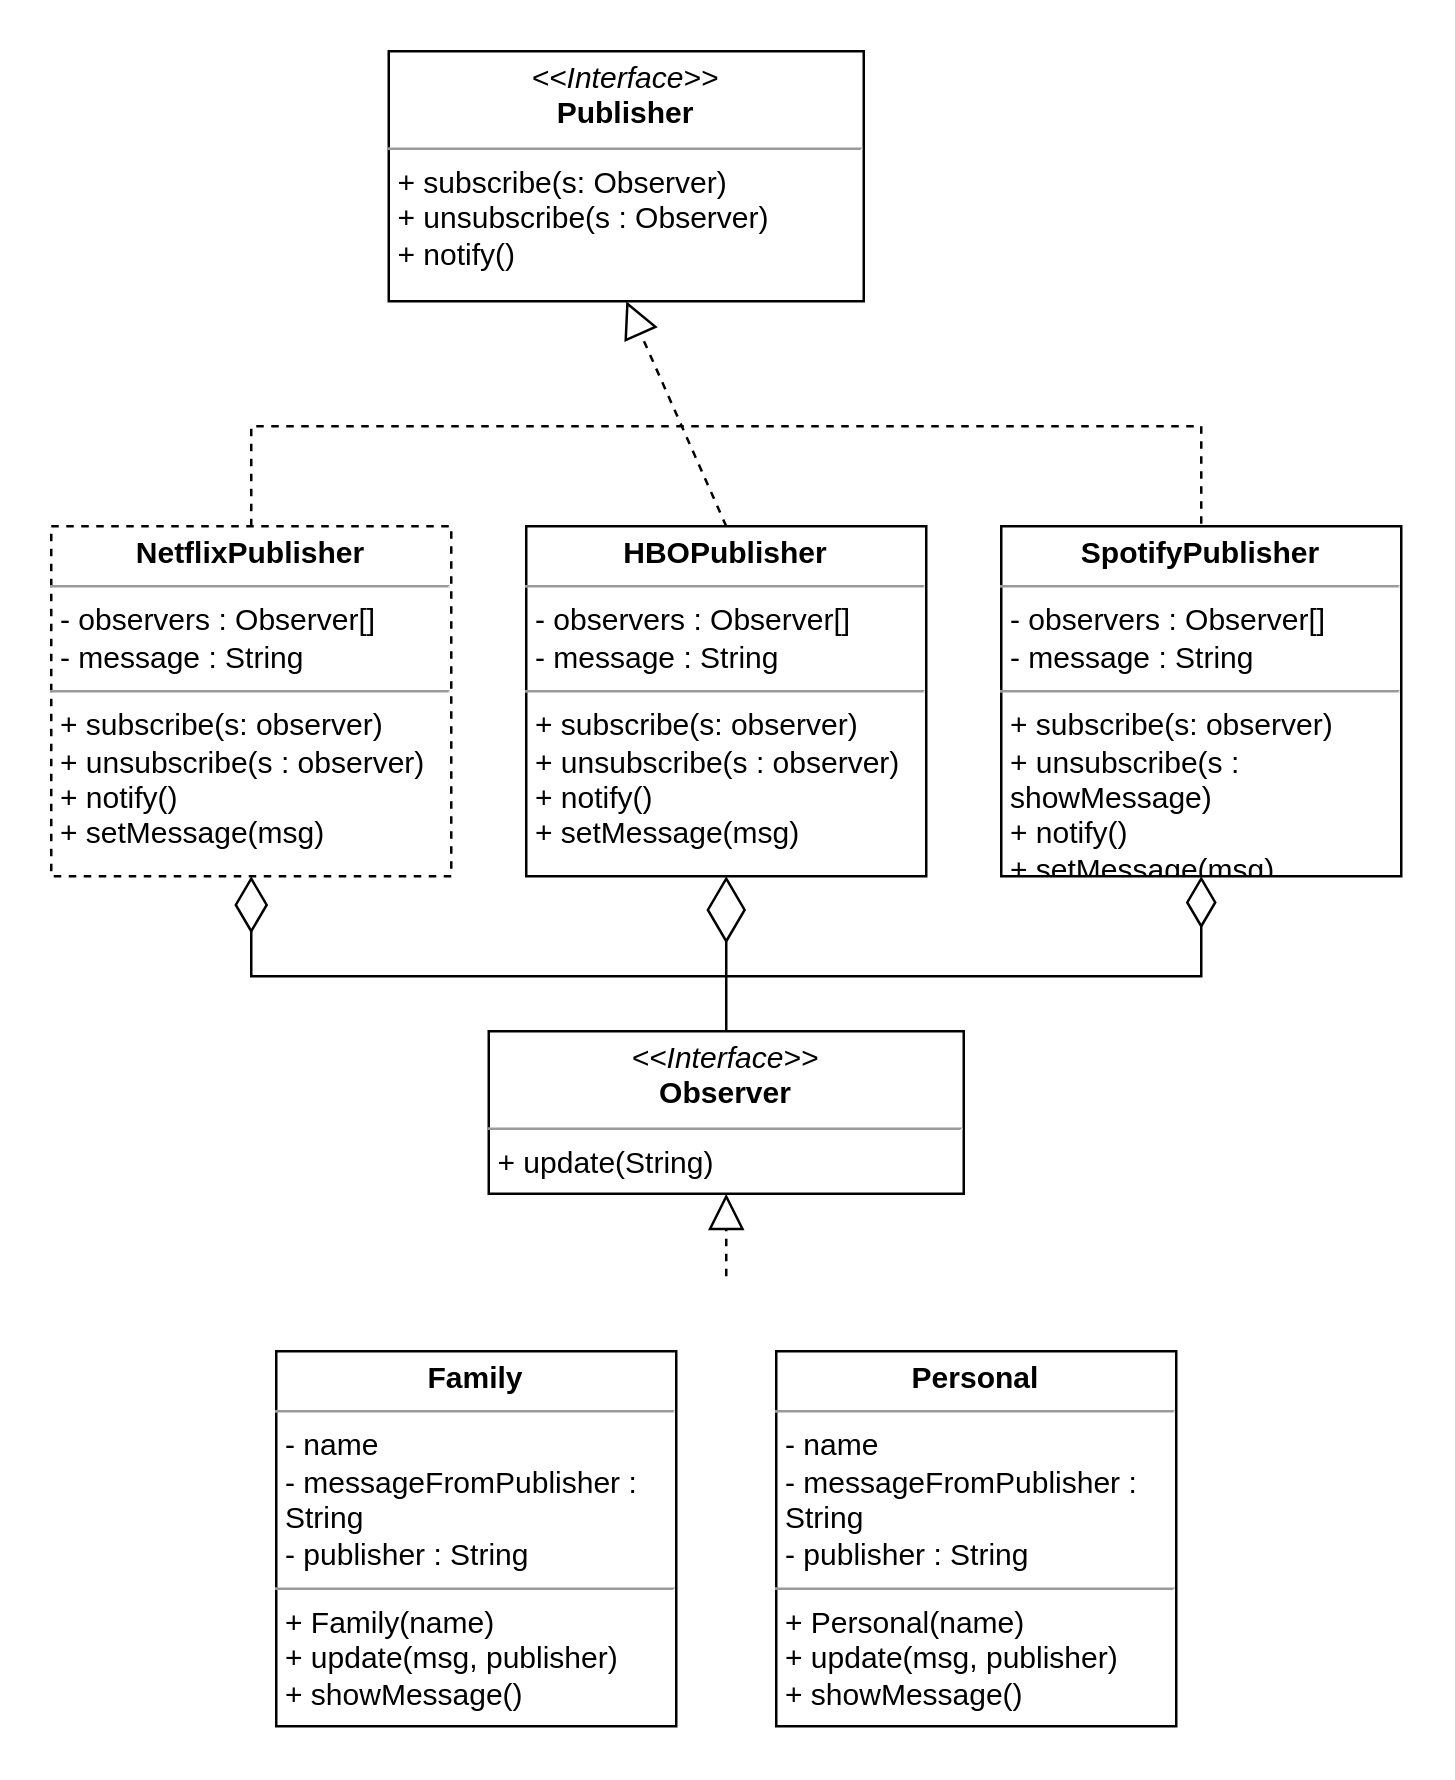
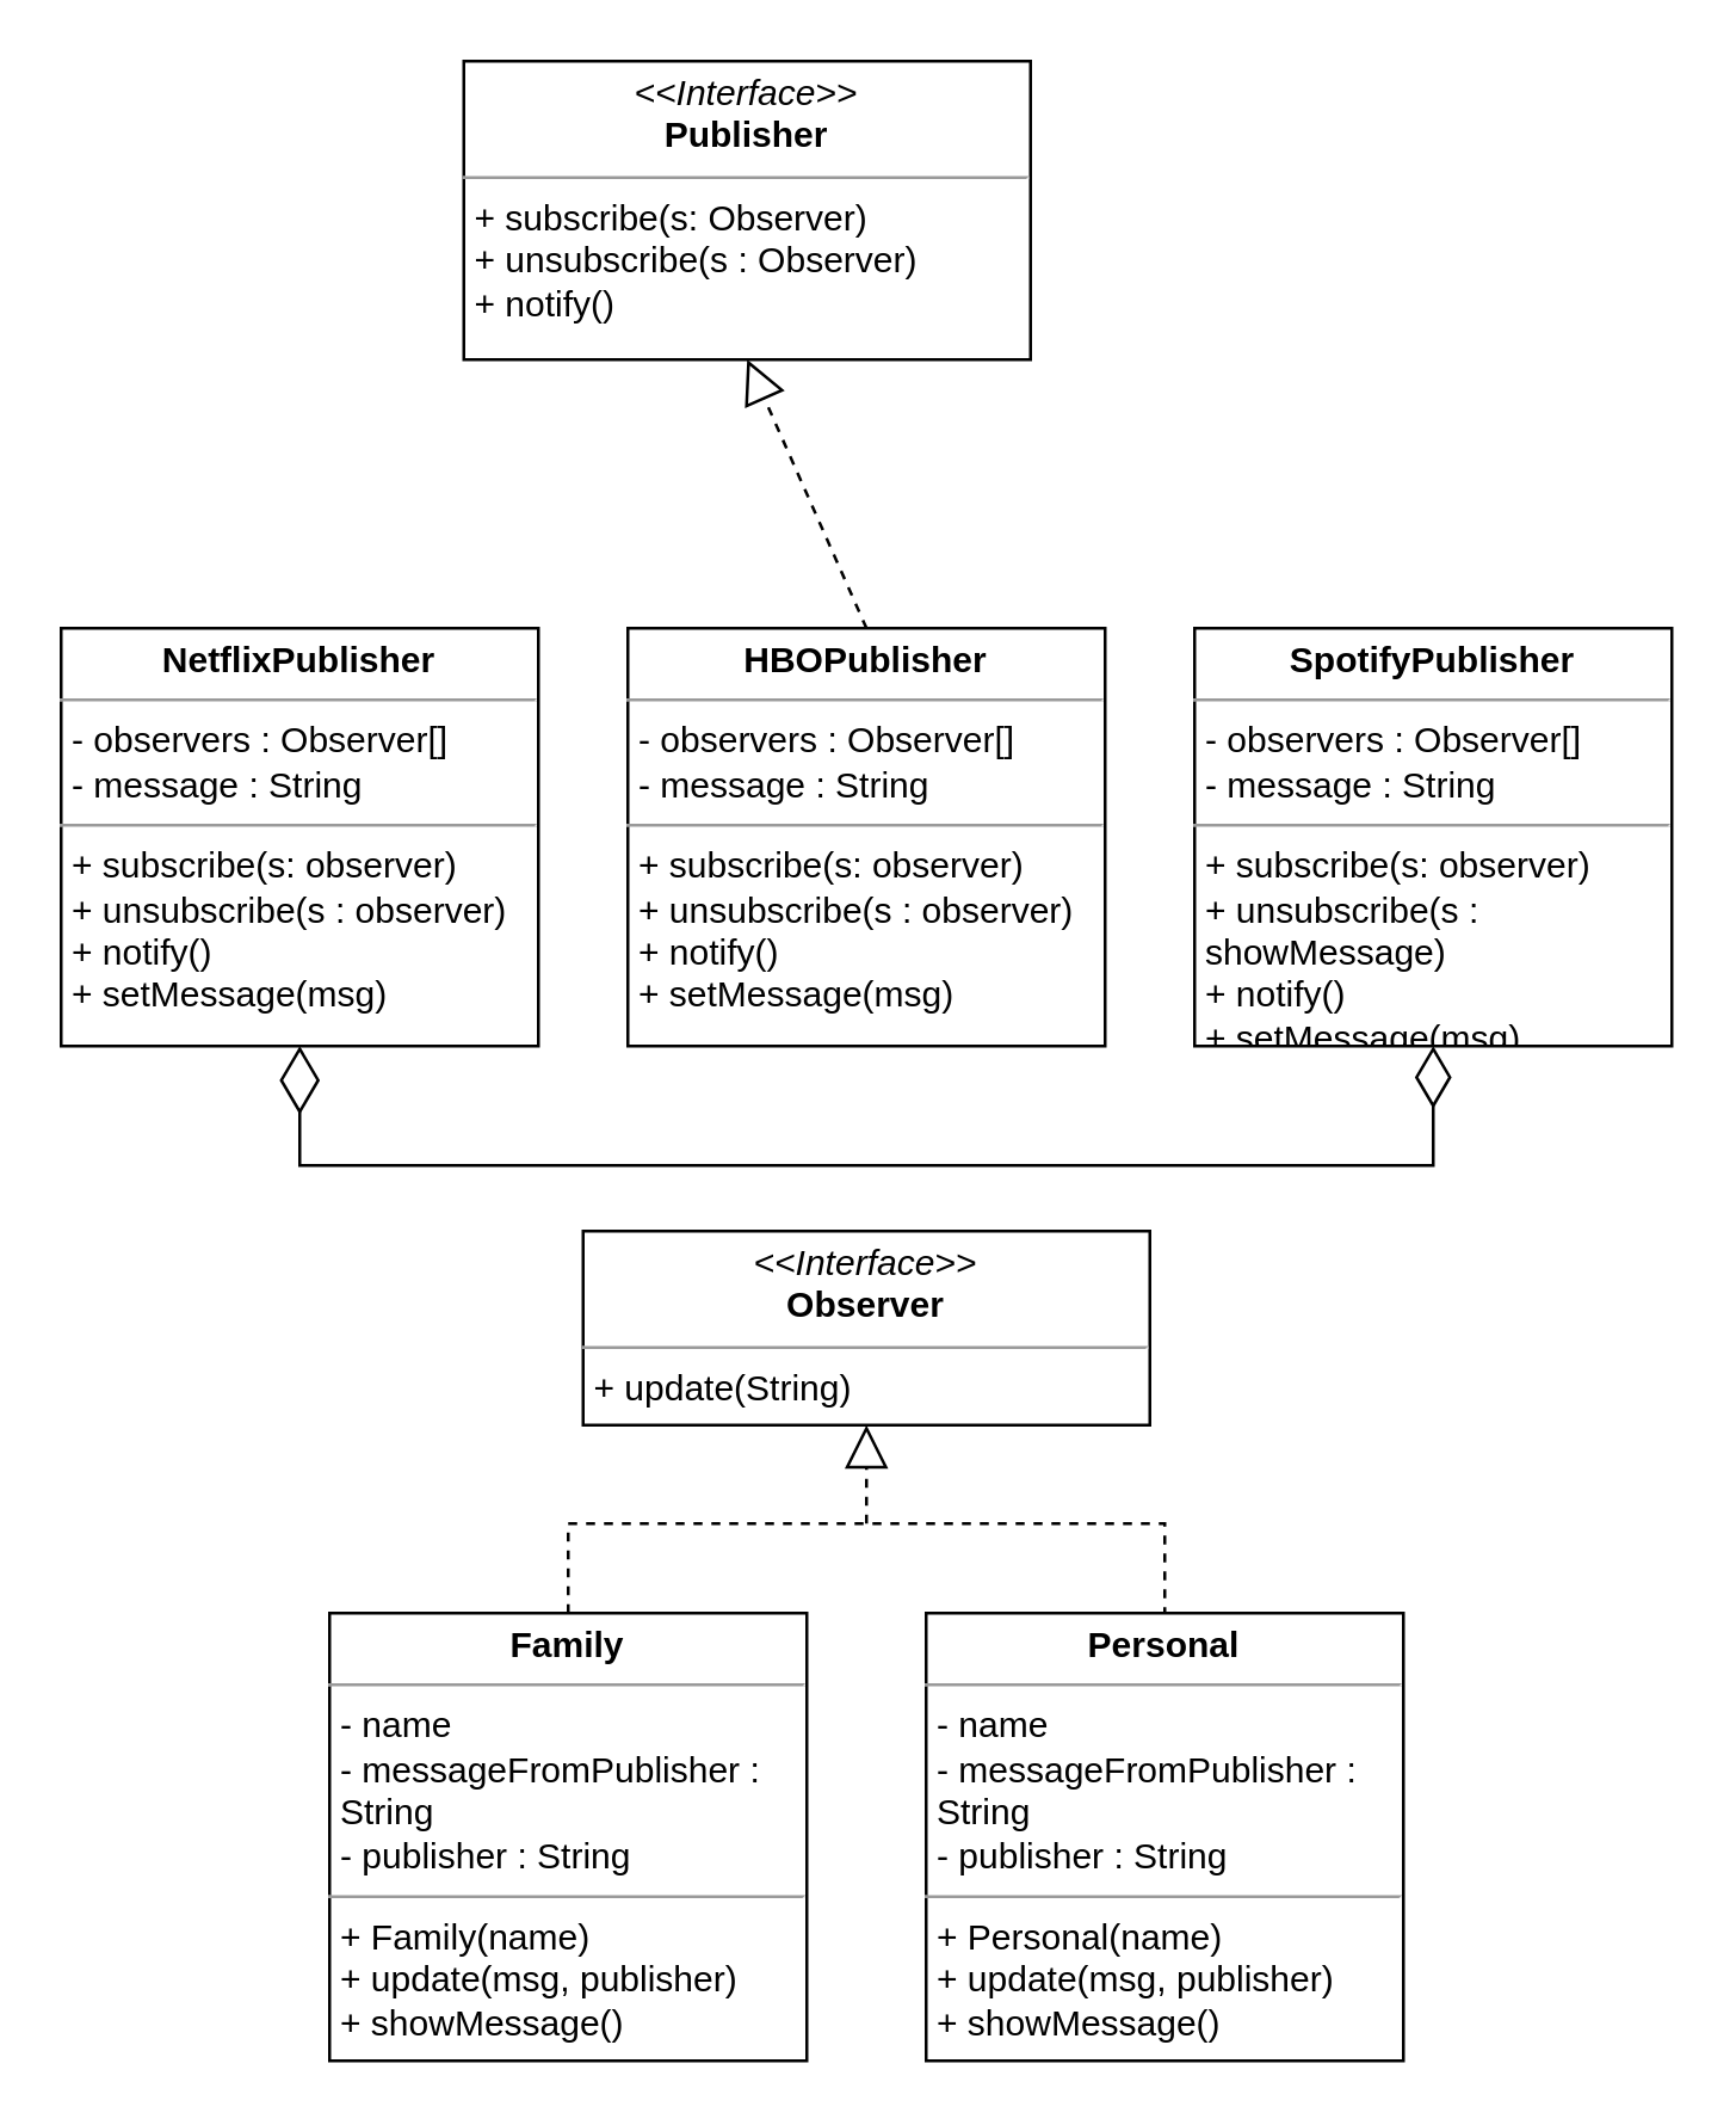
  <mxCell id="0" />
  <mxCell id="1" parent="0" />
  <mxCell id="2" value="&lt;p style=&quot;margin:0px;margin-top:4px;text-align:center;&quot;&gt;&lt;i&gt;&amp;lt;&amp;lt;Interface&amp;gt;&amp;gt;&lt;/i&gt;&lt;br&gt;&lt;b&gt;Publisher&lt;/b&gt;&lt;/p&gt;&lt;hr size=&quot;1&quot;&gt;&lt;p style=&quot;margin:0px;margin-left:4px;&quot;&gt;+ subscribe(s: Observer)&lt;/p&gt;&lt;p style=&quot;margin:0px;margin-left:4px;&quot;&gt;+ unsubscribe(s : Observer)&lt;/p&gt;&lt;p style=&quot;margin:0px;margin-left:4px;&quot;&gt;+ notify()&lt;/p&gt;" style="verticalAlign=top;align=left;overflow=fill;fontSize=12;fontFamily=Helvetica;html=1;whiteSpace=wrap;" parent="1" vertex="1"><mxGeometry x="155" y="20" width="190" height="100" as="geometry" /></mxCell>
- <mxCell id="3" value="&lt;p style=&quot;margin:0px;margin-top:4px;text-align:center;&quot;&gt;&lt;b&gt;NetflixPublisher&lt;/b&gt;&lt;/p&gt;&lt;hr size=&quot;1&quot;&gt;&lt;p style=&quot;margin:0px;margin-left:4px;&quot;&gt;- observers : Observer[]&lt;/p&gt;&lt;p style=&quot;margin:0px;margin-left:4px;&quot;&gt;- message : String&lt;/p&gt;&lt;hr size=&quot;1&quot;&gt;&lt;p style=&quot;border-color: var(--border-color); margin: 0px 0px 0px 4px;&quot;&gt;+ subscribe(s: observer)&lt;/p&gt;&lt;p style=&quot;border-color: var(--border-color); margin: 0px 0px 0px 4px;&quot;&gt;+ unsubscribe(s : observer)&lt;/p&gt;&lt;p style=&quot;border-color: var(--border-color); margin: 0px 0px 0px 4px;&quot;&gt;+ notify()&lt;/p&gt;&lt;p style=&quot;border-color: var(--border-color); margin: 0px 0px 0px 4px;&quot;&gt;+ setMessage(msg)&lt;/p&gt;" style="verticalAlign=top;align=left;overflow=fill;fontSize=12;fontFamily=Helvetica;html=1;whiteSpace=wrap;dashed=1;" parent="1" vertex="1"><mxGeometry x="20" y="210" width="160" height="140" as="geometry" /></mxCell>
+ <mxCell id="3" value="&lt;p style=&quot;margin:0px;margin-top:4px;text-align:center;&quot;&gt;&lt;b&gt;NetflixPublisher&lt;/b&gt;&lt;/p&gt;&lt;hr size=&quot;1&quot;&gt;&lt;p style=&quot;margin:0px;margin-left:4px;&quot;&gt;- observers : Observer[]&lt;/p&gt;&lt;p style=&quot;margin:0px;margin-left:4px;&quot;&gt;- message : String&lt;/p&gt;&lt;hr size=&quot;1&quot;&gt;&lt;p style=&quot;border-color: var(--border-color); margin: 0px 0px 0px 4px;&quot;&gt;+ subscribe(s: observer)&lt;/p&gt;&lt;p style=&quot;border-color: var(--border-color); margin: 0px 0px 0px 4px;&quot;&gt;+ unsubscribe(s : observer)&lt;/p&gt;&lt;p style=&quot;border-color: var(--border-color); margin: 0px 0px 0px 4px;&quot;&gt;+ notify()&lt;/p&gt;&lt;p style=&quot;border-color: var(--border-color); margin: 0px 0px 0px 4px;&quot;&gt;+ setMessage(msg)&lt;/p&gt;" style="verticalAlign=top;align=left;overflow=fill;fontSize=12;fontFamily=Helvetica;html=1;whiteSpace=wrap;" parent="1" vertex="1"><mxGeometry x="20" y="210" width="160" height="140" as="geometry" /></mxCell>
  <mxCell id="4" value="&lt;p style=&quot;margin:0px;margin-top:4px;text-align:center;&quot;&gt;&lt;b&gt;HBOPublisher&lt;/b&gt;&lt;/p&gt;&lt;hr size=&quot;1&quot;&gt;&lt;p style=&quot;margin:0px;margin-left:4px;&quot;&gt;- observers : Observer[]&lt;/p&gt;&lt;p style=&quot;margin:0px;margin-left:4px;&quot;&gt;- message : String&lt;/p&gt;&lt;hr size=&quot;1&quot;&gt;&lt;p style=&quot;border-color: var(--border-color); margin: 0px 0px 0px 4px;&quot;&gt;+ subscribe(s: observer)&lt;/p&gt;&lt;p style=&quot;border-color: var(--border-color); margin: 0px 0px 0px 4px;&quot;&gt;+ unsubscribe(s : observer)&lt;/p&gt;&lt;p style=&quot;border-color: var(--border-color); margin: 0px 0px 0px 4px;&quot;&gt;+ notify()&lt;/p&gt;&lt;p style=&quot;border-color: var(--border-color); margin: 0px 0px 0px 4px;&quot;&gt;+ setMessage(msg)&lt;br&gt;&lt;/p&gt;" style="verticalAlign=top;align=left;overflow=fill;fontSize=12;fontFamily=Helvetica;html=1;whiteSpace=wrap;" parent="1" vertex="1"><mxGeometry x="210" y="210" width="160" height="140" as="geometry" /></mxCell>
  <mxCell id="5" value="&lt;p style=&quot;margin:0px;margin-top:4px;text-align:center;&quot;&gt;&lt;b&gt;SpotifyPublisher&lt;/b&gt;&lt;/p&gt;&lt;hr size=&quot;1&quot;&gt;&lt;p style=&quot;margin:0px;margin-left:4px;&quot;&gt;- observers : Observer[]&lt;/p&gt;&lt;p style=&quot;margin:0px;margin-left:4px;&quot;&gt;- message : String&lt;/p&gt;&lt;hr size=&quot;1&quot;&gt;&lt;p style=&quot;border-color: var(--border-color); margin: 0px 0px 0px 4px;&quot;&gt;+ subscribe(s: observer)&lt;/p&gt;&lt;p style=&quot;border-color: var(--border-color); margin: 0px 0px 0px 4px;&quot;&gt;+ unsubscribe(s : showMessage)&lt;/p&gt;&lt;p style=&quot;border-color: var(--border-color); margin: 0px 0px 0px 4px;&quot;&gt;+ notify()&lt;/p&gt;&lt;p style=&quot;border-color: var(--border-color); margin: 0px 0px 0px 4px;&quot;&gt;+ setMessage(msg)&lt;br&gt;&lt;/p&gt;" style="verticalAlign=top;align=left;overflow=fill;fontSize=12;fontFamily=Helvetica;html=1;whiteSpace=wrap;" parent="1" vertex="1"><mxGeometry x="400" y="210" width="160" height="140" as="geometry" /></mxCell>
  <mxCell id="6" value="&lt;p style=&quot;margin:0px;margin-top:4px;text-align:center;&quot;&gt;&lt;i&gt;&amp;lt;&amp;lt;Interface&amp;gt;&amp;gt;&lt;/i&gt;&lt;br&gt;&lt;b&gt;Observer&lt;/b&gt;&lt;/p&gt;&lt;hr size=&quot;1&quot;&gt;&lt;p style=&quot;margin:0px;margin-left:4px;&quot;&gt;+ update(String)&lt;/p&gt;" style="verticalAlign=top;align=left;overflow=fill;fontSize=12;fontFamily=Helvetica;html=1;whiteSpace=wrap;" parent="1" vertex="1"><mxGeometry x="195" y="412" width="190" height="65" as="geometry" /></mxCell>
  <mxCell id="7" value="&lt;p style=&quot;margin:0px;margin-top:4px;text-align:center;&quot;&gt;&lt;b&gt;Family&lt;/b&gt;&lt;/p&gt;&lt;hr size=&quot;1&quot;&gt;&lt;p style=&quot;margin:0px;margin-left:4px;&quot;&gt;- name&lt;/p&gt;&lt;p style=&quot;margin:0px;margin-left:4px;&quot;&gt;- messageFromPublisher : String&lt;/p&gt;&lt;p style=&quot;margin:0px;margin-left:4px;&quot;&gt;- publisher : String&lt;/p&gt;&lt;hr size=&quot;1&quot;&gt;&lt;p style=&quot;border-color: var(--border-color); margin: 0px 0px 0px 4px;&quot;&gt;+ Family(name)&lt;/p&gt;&lt;p style=&quot;border-color: var(--border-color); margin: 0px 0px 0px 4px;&quot;&gt;+ update(msg, publisher)&lt;/p&gt;&lt;p style=&quot;border-color: var(--border-color); margin: 0px 0px 0px 4px;&quot;&gt;+ showMessage()&lt;/p&gt;" style="verticalAlign=top;align=left;overflow=fill;fontSize=12;fontFamily=Helvetica;html=1;whiteSpace=wrap;" parent="1" vertex="1"><mxGeometry x="110" y="540" width="160" height="150" as="geometry" /></mxCell>
  <mxCell id="8" value="&lt;p style=&quot;margin:0px;margin-top:4px;text-align:center;&quot;&gt;&lt;b&gt;Personal&lt;/b&gt;&lt;/p&gt;&lt;hr size=&quot;1&quot;&gt;&lt;p style=&quot;margin:0px;margin-left:4px;&quot;&gt;- name&lt;/p&gt;&lt;p style=&quot;margin:0px;margin-left:4px;&quot;&gt;- messageFromPublisher : String&lt;/p&gt;&lt;p style=&quot;margin:0px;margin-left:4px;&quot;&gt;- publisher : String&lt;/p&gt;&lt;hr size=&quot;1&quot;&gt;&lt;p style=&quot;border-color: var(--border-color); margin: 0px 0px 0px 4px;&quot;&gt;+ Personal(name)&lt;/p&gt;&lt;p style=&quot;border-color: var(--border-color); margin: 0px 0px 0px 4px;&quot;&gt;+ update(msg, publisher)&lt;br&gt;&lt;/p&gt;&lt;p style=&quot;border-color: var(--border-color); margin: 0px 0px 0px 4px;&quot;&gt;+ showMessage()&lt;br&gt;&lt;/p&gt;" style="verticalAlign=top;align=left;overflow=fill;fontSize=12;fontFamily=Helvetica;html=1;whiteSpace=wrap;" parent="1" vertex="1"><mxGeometry x="310" y="540" width="160" height="150" as="geometry" /></mxCell>
- <mxCell id="9" value="" style="endArrow=diamondThin;endFill=0;endSize=24;html=1;rounded=0;entryX=0.5;entryY=1;entryDx=0;entryDy=0;exitX=0.5;exitY=0;exitDx=0;exitDy=0;" parent="1" source="6" target="4" edge="1"><mxGeometry width="160" relative="1" as="geometry"><mxPoint x="289.55" y="410" as="sourcePoint" /><mxPoint x="289.55" y="330" as="targetPoint" /></mxGeometry></mxCell>
  <mxCell id="10" value="" style="endArrow=block;dashed=1;endFill=0;endSize=12;html=1;rounded=0;entryX=0.5;entryY=1;entryDx=0;entryDy=0;exitX=0.5;exitY=0;exitDx=0;exitDy=0;" parent="1" source="4" target="2" edge="1"><mxGeometry width="160" relative="1" as="geometry"><mxPoint x="290" y="160" as="sourcePoint" /><mxPoint x="450" y="160" as="targetPoint" /></mxGeometry></mxCell>
- <mxCell id="11" value="" style="endArrow=none;dashed=1;html=1;rounded=0;exitX=0.5;exitY=0;exitDx=0;exitDy=0;entryX=0.5;entryY=0;entryDx=0;entryDy=0;" parent="1" source="3" target="5" edge="1"><mxGeometry width="50" height="50" relative="1" as="geometry"><mxPoint x="340" y="190" as="sourcePoint" /><mxPoint x="390" y="140" as="targetPoint" /><Array as="points"><mxPoint x="100" y="170" /><mxPoint x="480" y="170" /></Array></mxGeometry></mxCell>
+ <mxCell id="12" value="" style="endArrow=none;dashed=1;html=1;rounded=0;exitX=0.5;exitY=0;exitDx=0;exitDy=0;entryX=0.5;entryY=0;entryDx=0;entryDy=0;" parent="1" source="7" target="8" edge="1"><mxGeometry width="50" height="50" relative="1" as="geometry"><mxPoint x="340" y="530" as="sourcePoint" /><mxPoint x="390" y="480" as="targetPoint" /><Array as="points"><mxPoint x="190" y="510" /><mxPoint x="390" y="510" /></Array></mxGeometry></mxCell>
  <mxCell id="13" value="" style="endArrow=block;dashed=1;endFill=0;endSize=12;html=1;rounded=0;entryX=0.5;entryY=1;entryDx=0;entryDy=0;" parent="1" target="6" edge="1"><mxGeometry width="160" relative="1" as="geometry"><mxPoint x="290" y="510" as="sourcePoint" /><mxPoint x="300" y="490" as="targetPoint" /></mxGeometry></mxCell>
  <mxCell id="14" value="" style="endArrow=diamondThin;html=1;rounded=0;exitX=0.5;exitY=1;exitDx=0;exitDy=0;entryX=0.5;entryY=1;entryDx=0;entryDy=0;startArrow=diamondThin;startFill=0;endFill=0;endSize=18;startSize=20;jumpSize=8;" parent="1" source="3" edge="1"><mxGeometry width="50" height="50" relative="1" as="geometry"><mxPoint x="100" y="370" as="sourcePoint" /><mxPoint x="480" y="350" as="targetPoint" /><Array as="points"><mxPoint x="100" y="390" /><mxPoint x="480" y="390" /></Array></mxGeometry></mxCell>
